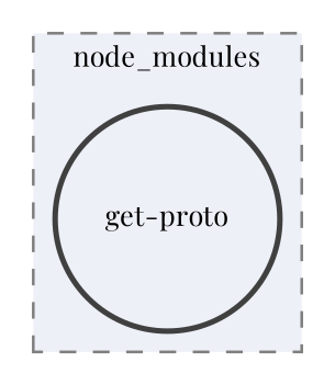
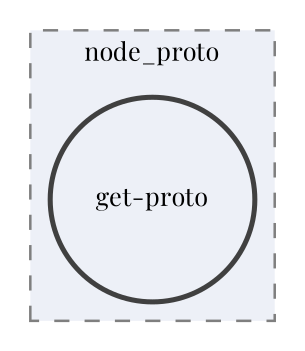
  digraph {
    compound=true
    rankdir=LR
    fontname="Playfair Display"
    n1 [color=grey25 fillcolor="#edf0f7" fontname="Playfair Display" fontsize=10 height=0.2 label="get-proto" shape=circle style="filled,bold" width=0.4]
    subgraph cluster_1 {
      bgcolor="#edf0f7"
      fontsize=10
-     label=node_modules
+     label=node_proto
      pencolor=grey50
      style="filled,dashed"
      n1
    }
  }
